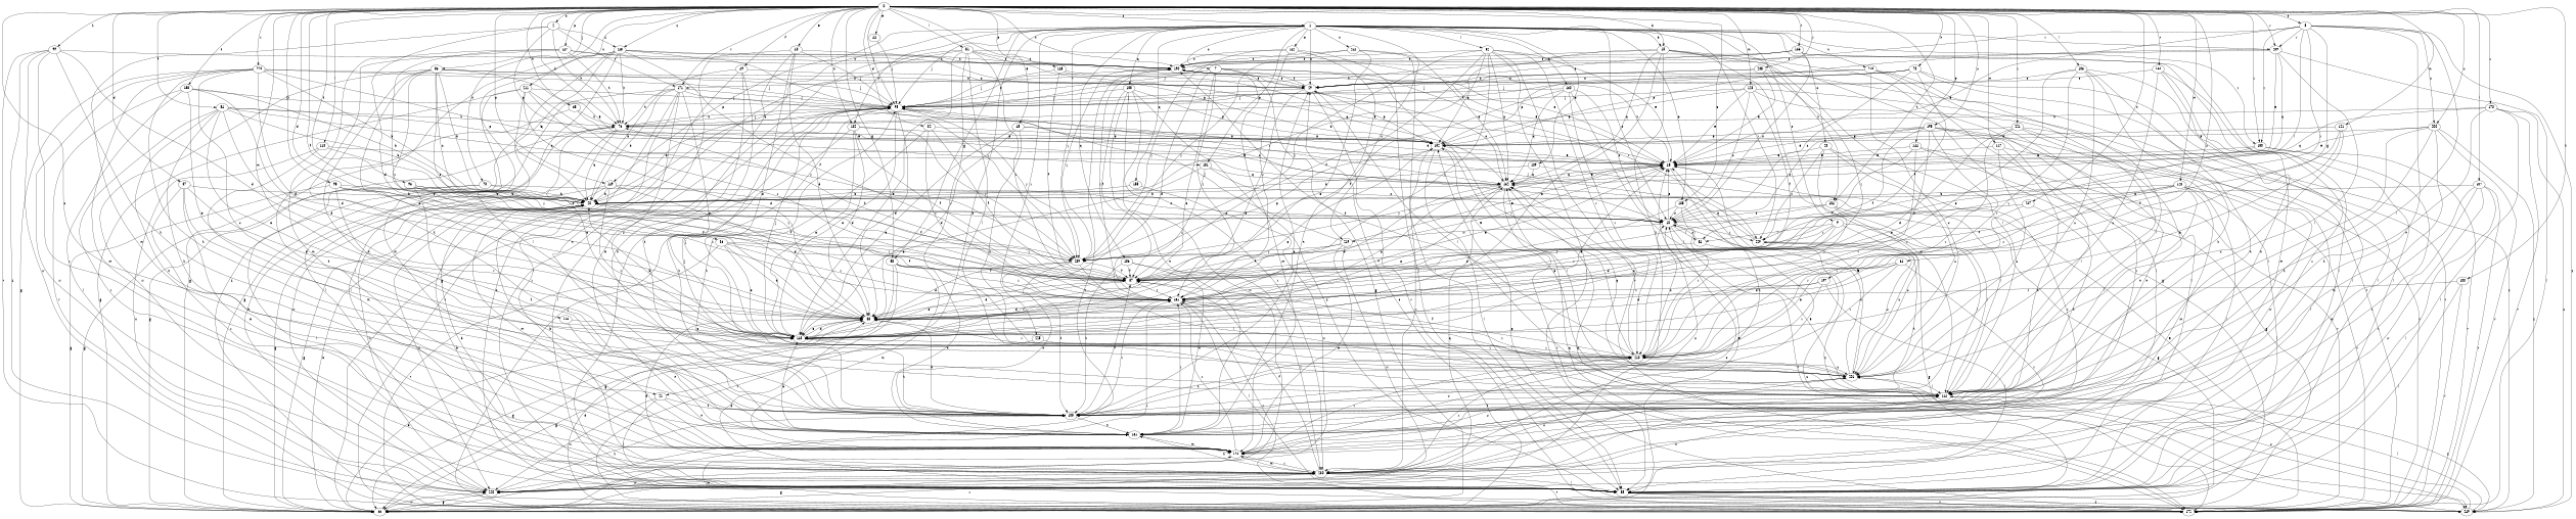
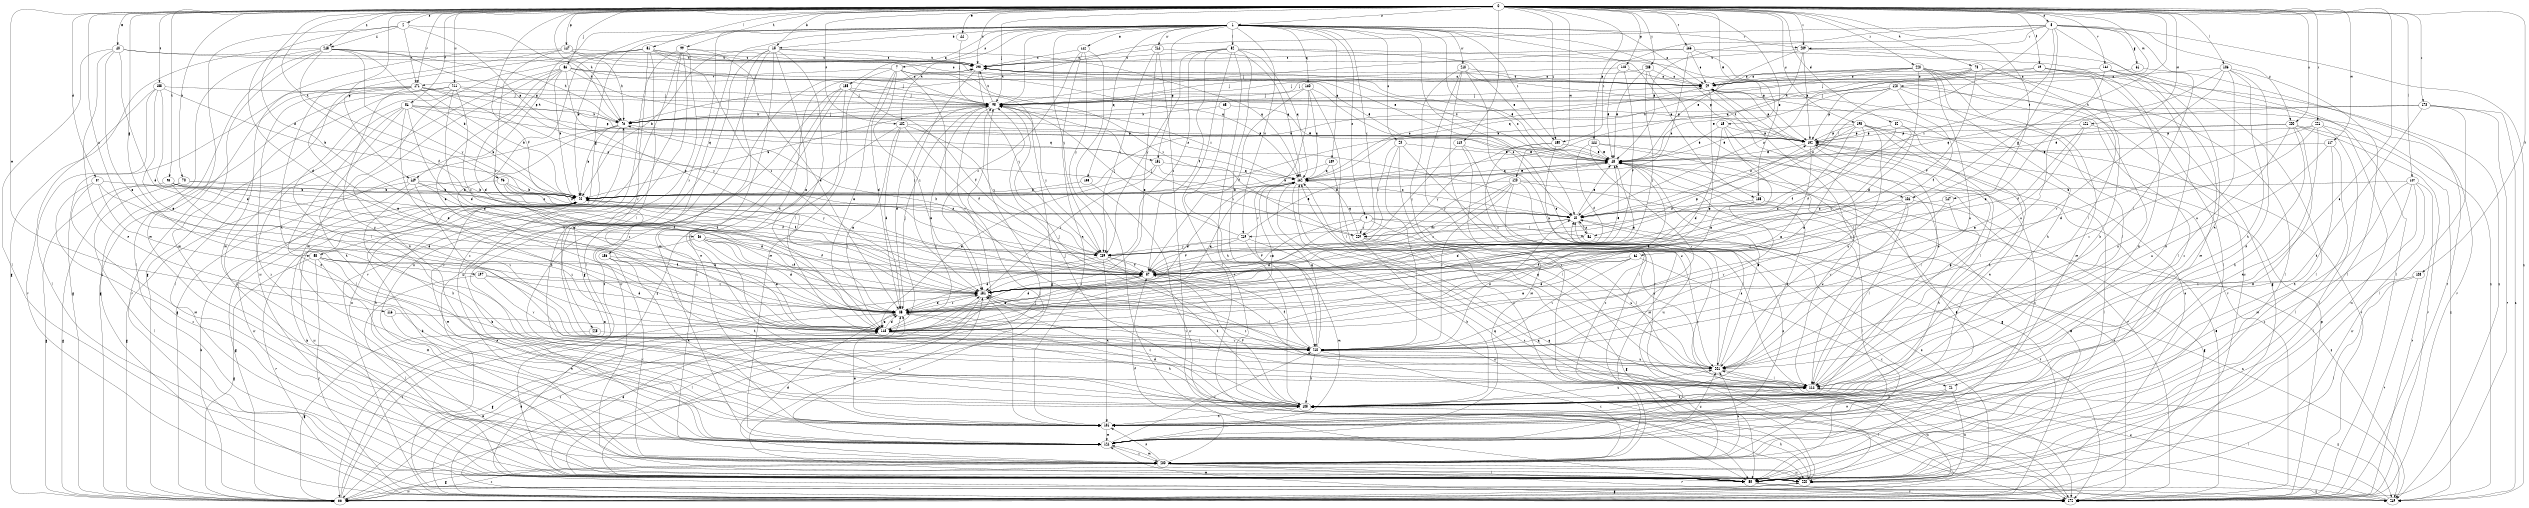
  strict digraph {
    fontname=Lato
    node [fontname=Lato]
    edge [fontname=Lato]
    0
    1
    2
    5
    15
    21
    32
    36
    37
    43
    44
    45
    49
    54
    57
    58
    68
    70
    73
    76
    81
    86
    95
    96
    98
    99
    103
    104
    106
    107
    113
    116
    117
    120
    121
    123
    132
    138
    144
    147
    148
    149
    164
    166
    171
    173
    180
    188
    190
    197
    198
    200
    209
    211
    221
    223
    238
    247
    248
    7
    9
    10
    20
    23
    29
    82
    139
    142
    151
    155
    156
    158
    160
    213
    214
    219
    225
    229
    239
    38
    124
    48
+   61
    64
    84
    114
    n87 [label=131]
    249
    143
    66
    85
    105
    162
    220
    181
    152
    172
    230
    201
    210
    0 -> 1 [label=a]
    0 -> 2 [label=a]
    0 -> 5 [label=a]
    0 -> 15 [label=b]
    0 -> 21 [label=c]
    0 -> 32 [label=d]
    0 -> 36 [label=d]
    0 -> 37 [label=d]
    0 -> 43 [label=e]
    0 -> 44 [label=e]
    0 -> 45 [label=e]
    0 -> 49 [label=f]
    0 -> 54 [label=f]
    0 -> 57 [label=f]
    0 -> 58 [label=g]
-   0 -> 68 [label=h]
    0 -> 70 [label=h]
    0 -> 73 [label=h]
    0 -> 76 [label=h]
    0 -> 81 [label=i]
    0 -> 86 [label=j]
    0 -> 95 [label=j]
    0 -> 96 [label=k]
    0 -> 98 [label=k]
    0 -> 99 [label=k]
    0 -> 103 [label=k]
    0 -> 104 [label=k]
    0 -> 106 [label=l]
    0 -> 107 [label=l]
    0 -> 113 [label=l]
    0 -> 116 [label=m]
    0 -> 117 [label=m]
    0 -> 120 [label=m]
    0 -> 121 [label=m]
    0 -> 123 [label=m]
    0 -> 132 [label=n]
    0 -> 138 [label=o]
    0 -> 144 [label=p]
    0 -> 147 [label=p]
    0 -> 148 [label=p]
    0 -> 149 [label=p]
    0 -> 164 [label=r]
    0 -> 166 [label=r]
    0 -> 171 [label=r]
    0 -> 173 [label=s]
    0 -> 180 [label=s]
    0 -> 188 [label=t]
    0 -> 190 [label=t]
    0 -> 197 [label=u]
    0 -> 198 [label=u]
    0 -> 200 [label=u]
    0 -> 209 [label=v]
    0 -> 211 [label=w]
    0 -> 221 [label=x]
    0 -> 223 [label=x]
    0 -> 238 [label=y]
    0 -> 247 [label=t]
    0 -> 248 [label=z]
    1 -> 15 [label=b]
    1 -> 21 [label=c]
    1 -> 58 [label=g]
    1 -> 95 [label=j]
    1 -> 104 [label=k]
    1 -> 132 [label=n]
    1 -> 138 [label=o]
    1 -> 149 [label=p]
    1 -> 180 [label=s]
    1 -> 209 [label=v]
    1 -> 7 [label=a]
    1 -> 9 [label=a]
    1 -> 10 [label=a]
    1 -> 20 [label=b]
    1 -> 23 [label=c]
    1 -> 29 [label=c]
    1 -> 82 [label=i]
    1 -> 139 [label=o]
    1 -> 142 [label=o]
    1 -> 151 [label=p]
    1 -> 155 [label=q]
    1 -> 156 [label=q]
    1 -> 158 [label=q]
    1 -> 160 [label=q]
    1 -> 213 [label=w]
    1 -> 214 [label=w]
    1 -> 219 [label=w]
    1 -> 225 [label=x]
    1 -> 229 [label=x]
    1 -> 239 [label=y]
    2 -> 76 [label=h]
    2 -> 171 [label=r]
    2 -> 248 [label=z]
    2 -> 151 [label=p]
    2 -> 38 [label=d]
    2 -> 124 [label=m]
    5 -> 76 [label=h]
    5 -> 180 [label=s]
    5 -> 200 [label=u]
    5 -> 209 [label=v]
    5 -> 229 [label=x]
    5 -> 48 [label=e]
+   5 -> 61 [label=g]
    5 -> 64 [label=g]
    5 -> 84 [label=i]
    5 -> 114 [label=l]
    5 -> n87 [label=n]
    5 -> 249 [label=z]
    15 -> 190 [label=t]
    15 -> 20 [label=b]
    15 -> 124 [label=m]
    15 -> 114 [label=l]
    15 -> 143 [label=o]
    15 -> 66 [label=g]
    15 -> 85 [label=i]
    15 -> 105 [label=k]
    15 -> 162 [label=q]
    21 -> n87 [label=n]
    21 -> 85 [label=i]
    21 -> 105 [label=k]
    21 -> 220 [label=w]
    32 -> 57 [label=f]
    32 -> 105 [label=k]
    32 -> 181 [label=s]
    32 -> 152 [label=p]
    36 -> 57 [label=f]
    36 -> 239 [label=y]
    36 -> 38 [label=d]
    36 -> 143 [label=o]
    36 -> 181 [label=s]
    36 -> 172 [label=r]
    37 -> 20 [label=b]
    37 -> 38 [label=d]
    37 -> 124 [label=m]
    37 -> 114 [label=l]
    37 -> 230 [label=x]
    43 -> 95 [label=j]
    43 -> 190 [label=t]
    43 -> 38 [label=d]
    43 -> n87 [label=n]
    43 -> 143 [label=o]
    43 -> 85 [label=i]
    44 -> 95 [label=j]
    45 -> 38 [label=d]
    45 -> 48 [label=e]
    45 -> 143 [label=o]
    45 -> 152 [label=p]
    45 -> 201 [label=u]
    49 -> 20 [label=b]
    49 -> 29 [label=c]
    49 -> n87 [label=n]
    49 -> 249 [label=z]
    49 -> 105 [label=k]
    54 -> 76 [label=h]
    54 -> 20 [label=b]
    54 -> 38 [label=d]
    54 -> n87 [label=n]
    54 -> 143 [label=o]
    54 -> 105 [label=k]
    54 -> 162 [label=q]
    54 -> 152 [label=p]
    54 -> 230 [label=x]
    57 -> 76 [label=h]
    57 -> 38 [label=d]
    57 -> 48 [label=e]
    57 -> 143 [label=o]
    57 -> 181 [label=s]
    58 -> 57 [label=f]
    58 -> 124 [label=m]
    58 -> n87 [label=n]
    58 -> 66 [label=g]
    58 -> 181 [label=s]
    58 -> 172 [label=r]
    68 -> 76 [label=h]
    68 -> 48 [label=e]
    68 -> 105 [label=k]
    70 -> 10 [label=a]
    70 -> 20 [label=b]
    70 -> 66 [label=g]
    70 -> 85 [label=i]
    73 -> 57 [label=f]
    73 -> 76 [label=h]
    73 -> 95 [label=j]
    73 -> 10 [label=a]
    73 -> 29 [label=c]
    73 -> 249 [label=z]
    73 -> 85 [label=i]
    76 -> 95 [label=j]
    76 -> 20 [label=b]
    76 -> 143 [label=o]
    76 -> 66 [label=g]
    76 -> 220 [label=w]
    76 -> 152 [label=p]
    81 -> 190 [label=t]
    81 -> 124 [label=m]
    81 -> 48 [label=e]
    81 -> 114 [label=l]
    81 -> 143 [label=o]
    81 -> 66 [label=g]
    81 -> 162 [label=q]
    81 -> 181 [label=s]
    81 -> 210 [label=v]
    86 -> 57 [label=c]
    86 -> 95 [label=j]
    86 -> 10 [label=a]
    86 -> 20 [label=b]
    86 -> 29 [label=c]
    86 -> 38 [label=d]
    86 -> 48 [label=e]
    86 -> n87 [label=n]
    86 -> 143 [label=o]
    86 -> 220 [label=w]
    95 -> 76 [label=h]
    95 -> 190 [label=t]
    95 -> 20 [label=b]
    95 -> 239 [label=y]
    95 -> 38 [label=d]
    95 -> 143 [label=o]
    95 -> 85 [label=i]
    95 -> 162 [label=x]
    96 -> 57 [label=f]
    96 -> 10 [label=a]
    96 -> 20 [label=b]
    96 -> 239 [label=y]
    96 -> 105 [label=k]
    98 -> 57 [label=f]
    98 -> 20 [label=b]
    98 -> 66 [label=g]
    98 -> 181 [label=s]
    98 -> 210 [label=v]
    99 -> 190 [label=t]
    99 -> 38 [label=d]
    99 -> 249 [label=z]
    99 -> 105 [label=k]
    99 -> 220 [label=w]
    99 -> 172 [label=r]
    99 -> 230 [label=x]
    103 -> 85 [label=i]
    103 -> 181 [label=s]
    103 -> 172 [label=r]
    104 -> 10 [label=a]
    104 -> 114 [label=l]
    104 -> 66 [label=g]
    104 -> 181 [label=s]
    104 -> 201 [label=u]
    106 -> 29 [label=c]
    106 -> n87 [label=n]
    106 -> 143 [label=o]
    106 -> 85 [label=i]
    106 -> 105 [label=k]
    106 -> 201 [label=u]
    106 -> 210 [label=v]
    107 -> 20 [label=b]
    107 -> 124 [label=m]
    107 -> 85 [label=i]
    107 -> 220 [label=w]
    107 -> 172 [label=r]
    107 -> 230 [label=x]
    113 -> 239 [label=y]
    113 -> 124 [label=m]
    113 -> 48 [label=e]
    113 -> 220 [label=w]
    116 -> n87 [label=n]
    116 -> 143 [label=o]
    117 -> 48 [label=e]
    117 -> n87 [label=n]
    117 -> 85 [label=i]
    117 -> 201 [label=u]
    120 -> 57 [label=f]
    120 -> 20 [label=b]
    120 -> 124 [label=m]
    120 -> 114 [label=l]
    120 -> 85 [label=i]
    120 -> 181 [label=s]
    120 -> 172 [label=r]
    120 -> 210 [label=v]
    121 -> 57 [label=f]
    121 -> 143 [label=o]
    121 -> 152 [label=p]
    121 -> 201 [label=u]
    123 -> 57 [label=f]
    123 -> 95 [label=j]
    123 -> 10 [label=a]
    123 -> 48 [label=e]
    123 -> 114 [label=l]
    123 -> 152 [label=p]
    123 -> 172 [label=r]
    132 -> 57 [label=f]
    132 -> 239 [label=y]
    132 -> 38 [label=d]
    132 -> 143 [label=o]
    132 -> 105 [label=k]
    132 -> 152 [label=p]
    138 -> 10 [label=a]
    138 -> 38 [label=d]
    138 -> 249 [label=z]
    138 -> 210 [label=v]
    144 -> 57 [label=f]
    144 -> 48 [label=e]
    144 -> 66 [label=g]
    144 -> 172 [label=r]
    144 -> 210 [label=v]
    147 -> 76 [label=h]
    147 -> 190 [label=t]
    147 -> 29 [label=c]
    147 -> 124 [label=m]
    147 -> 105 [label=k]
    147 -> 181 [label=s]
    148 -> 57 [label=f]
    148 -> 95 [label=j]
    148 -> 29 [label=c]
    148 -> 48 [label=e]
    149 -> 57 [label=f]
    149 -> 20 [label=b]
    149 -> 38 [label=d]
    149 -> 66 [label=g]
    149 -> 220 [label=w]
    149 -> 210 [label=v]
    164 -> 29 [label=c]
    164 -> 124 [label=m]
    164 -> n87 [label=n]
    164 -> 85 [label=i]
    164 -> 201 [label=u]
    166 -> 95 [label=j]
    166 -> 190 [label=t]
    166 -> 10 [label=a]
    166 -> 29 [label=c]
    166 -> 85 [label=i]
    166 -> 230 [label=x]
    171 -> 76 [label=h]
    171 -> 95 [label=j]
    171 -> 10 [label=a]
    171 -> 20 [label=b]
    171 -> 143 [label=o]
    171 -> 66 [label=g]
    171 -> 172 [label=r]
    171 -> 230 [label=x]
    171 -> 201 [label=u]
    173 -> 76 [label=h]
    173 -> 249 [label=z]
    173 -> 85 [label=i]
    173 -> 105 [label=k]
    173 -> 162 [label=q]
    173 -> 172 [label=r]
    180 -> 239 [label=y]
    180 -> 48 [label=e]
    180 -> 172 [label=r]
    180 -> 230 [label=x]
    188 -> 95 [label=j]
    188 -> 20 [label=b]
    188 -> 38 [label=d]
    188 -> 143 [label=o]
    188 -> 85 [label=i]
    188 -> 172 [label=r]
    190 -> 29 [label=c]
    190 -> 239 [label=y]
    190 -> 48 [label=e]
    190 -> 181 [label=s]
    197 -> 38 [label=d]
    197 -> 85 [label=i]
    197 -> 181 [label=s]
    197 -> 210 [label=v]
    198 -> 57 [label=f]
    198 -> 10 [label=a]
    198 -> 48 [label=e]
    198 -> 114 [label=l]
    198 -> n87 [label=n]
    198 -> 143 [label=o]
    198 -> 152 [label=p]
    198 -> 172 [label=r]
    198 -> 210 [label=v]
    200 -> 124 [label=m]
    200 -> 48 [label=e]
    200 -> 114 [label=l]
    200 -> 249 [label=z]
    200 -> 105 [label=k]
    200 -> 152 [label=p]
    200 -> 172 [label=r]
    209 -> 190 [label=t]
    209 -> 48 [label=e]
    209 -> 114 [label=l]
    209 -> 162 [label=q]
    209 -> 152 [label=p]
    209 -> 172 [label=i]
    211 -> 95 [label=j]
    211 -> 239 [label=y]
    211 -> 38 [label=d]
    211 -> 114 [label=l]
    211 -> 66 [label=g]
    211 -> 85 [label=i]
    211 -> 181 [label=s]
    221 -> 38 [label=d]
    221 -> n87 [label=n]
    221 -> 85 [label=i]
    221 -> 220 [label=w]
    221 -> 152 [label=p]
    221 -> 210 [label=v]
    223 -> 95 [label=j]
    223 -> 20 [label=b]
    223 -> 29 [label=c]
    223 -> 38 [label=d]
    223 -> 124 [label=m]
    223 -> 66 [label=g]
    223 -> 105 [label=k]
    223 -> 162 [label=q]
    223 -> 220 [label=w]
    223 -> 201 [label=u]
    238 -> 95 [label=j]
    238 -> 29 [label=c]
    238 -> 48 [label=e]
    238 -> 114 [label=l]
    238 -> 181 [label=s]
    247 -> 10 [label=a]
    247 -> 105 [label=k]
    247 -> 210 [label=v]
    248 -> 57 [label=f]
    248 -> 76 [label=h]
    248 -> 190 [label=t]
    248 -> 20 [label=b]
    248 -> 239 [label=y]
    248 -> 124 [label=m]
    248 -> 249 [label=z]
    248 -> 66 [label=g]
    248 -> 85 [label=i]
    248 -> 152 [label=p]
    7 -> 171 [label=r]
    7 -> 229 [label=x]
    7 -> 38 [label=d]
    7 -> 124 [label=m]
    7 -> 143 [label=o]
    7 -> 66 [label=g]
    7 -> 181 [label=s]
    7 -> 210 [label=v]
    9 -> 229 [label=x]
    9 -> 38 [label=d]
    9 -> 84 [label=i]
    9 -> 114 [label=l]
    9 -> 181 [label=s]
    9 -> 201 [label=u]
    10 -> 219 [label=w]
    10 -> 229 [label=x]
    10 -> 48 [label=e]
    10 -> 84 [label=i]
    10 -> 172 [label=r]
    20 -> 10 [label=a]
    20 -> 124 [label=m]
    20 -> 66 [label=g]
    20 -> 220 [label=w]
    20 -> 181 [label=s]
    23 -> 229 [label=x]
    23 -> 48 [label=e]
    23 -> 230 [label=x]
    23 -> 201 [label=u]
    23 -> 210 [label=v]
    29 -> 95 [label=j]
    29 -> 190 [label=t]
    29 -> 114 [label=l]
    29 -> 143 [label=o]
    29 -> 152 [label=p]
    29 -> 172 [label=r]
    82 -> 57 [label=f]
    82 -> 190 [label=t]
    82 -> 239 [label=y]
    82 -> 48 [label=e]
    82 -> 85 [label=i]
    82 -> 162 [label=q]
    82 -> 181 [label=s]
    82 -> 152 [label=p]
    82 -> 172 [label=r]
    82 -> 210 [label=v]
    139 -> 20 [label=b]
    139 -> 114 [label=l]
    139 -> 162 [label=q]
    142 -> 190 [label=t]
    142 -> 239 [label=y]
    142 -> n87 [label=n]
    142 -> 85 [label=i]
    142 -> 181 [label=s]
    151 -> 10 [label=a]
    151 -> 143 [label=o]
    151 -> 162 [label=q]
    151 -> 181 [label=s]
    155 -> 57 [label=f]
    155 -> 95 [label=j]
    155 -> n87 [label=n]
    155 -> 249 [label=z]
    155 -> 220 [label=w]
    155 -> 152 [label=p]
    155 -> 230 [label=x]
    156 -> 57 [label=f]
    156 -> n87 [label=n]
    156 -> 105 [label=k]
    156 -> 230 [label=x]
    158 -> 20 [label=b]
    158 -> 220 [label=w]
    160 -> 57 [label=f]
    160 -> 95 [label=j]
    160 -> 10 [label=a]
    160 -> 114 [label=l]
    160 -> 162 [label=q]
    160 -> 210 [label=v]
    213 -> 29 [label=c]
    213 -> 85 [label=i]
    213 -> 152 [label=p]
    213 -> 172 [label=r]
    213 -> 230 [label=x]
    213 -> 201 [label=u]
    214 -> 190 [label=t]
    214 -> 239 [label=y]
    214 -> 143 [label=o]
    214 -> 85 [label=i]
    214 -> 162 [label=q]
    219 -> 57 [label=f]
    219 -> 95 [label=j]
    219 -> 239 [label=y]
    219 -> 124 [label=m]
    219 -> 48 [label=e]
    219 -> 220 [label=w]
    225 -> 66 [label=g]
    225 -> 210 [label=v]
    229 -> 95 [label=j]
    229 -> 66 [label=g]
    229 -> 105 [label=k]
    229 -> 162 [label=q]
    229 -> 201 [label=u]
    239 -> 57 [label=f]
    239 -> 38 [label=d]
    239 -> 114 [label=l]
    239 -> n87 [label=n]
    239 -> 105 [label=k]
    239 -> 152 [label=p]
    38 -> 143 [label=o]
    38 -> 66 [label=g]
    38 -> 162 [label=q]
    38 -> 181 [label=s]
    38 -> 210 [label=v]
    124 -> 10 [label=a]
    124 -> 20 [label=b]
    124 -> 181 [label=s]
    124 -> 230 [label=x]
    124 -> 201 [label=u]
    124 -> 210 [label=v]
    48 -> 190 [label=t]
    48 -> 239 [label=y]
    48 -> 105 [label=k]
    48 -> 162 [label=q]
+   61 -> 29 [label=c]
+   61 -> 172 [label=r]
    64 -> 57 [label=f]
    64 -> 38 [label=d]
    64 -> 143 [label=o]
    64 -> 230 [label=x]
    64 -> 210 [label=v]
    84 -> 57 [label=f]
    84 -> 10 [label=a]
    84 -> 249 [label=z]
    114 -> 249 [label=z]
    114 -> 105 [label=k]
    114 -> 220 [label=w]
    114 -> 152 [label=p]
    n87 -> 124 [label=m]
    n87 -> 143 [label=o]
    n87 -> 181 [label=s]
    249 -> 114 [label=l]
    249 -> 162 [label=q]
    249 -> 201 [label=u]
    143 -> 95 [label=j]
    143 -> 20 [label=b]
    143 -> 38 [label=d]
    143 -> 48 [label=e]
    143 -> 105 [label=k]
    143 -> 210 [label=v]
    66 -> 190 [label=t]
    66 -> 20 [label=b]
    66 -> 29 [label=c]
    66 -> 48 [label=e]
    66 -> 143 [label=o]
    66 -> 220 [label=w]
    66 -> 181 [label=s]
    66 -> 230 [label=x]
    85 -> 95 [label=j]
    85 -> 20 [label=b]
    85 -> 38 [label=d]
    85 -> 249 [label=z]
    85 -> 172 [label=r]
    105 -> 57 [label=f]
    105 -> 95 [label=j]
    105 -> 29 [label=c]
    105 -> 38 [label=d]
    105 -> n87 [label=n]
    105 -> 181 [label=s]
    105 -> 201 [label=u]
    162 -> 20 [label=b]
    162 -> 29 [label=c]
    162 -> 38 [label=d]
    162 -> 48 [label=e]
    162 -> 143 [label=o]
    162 -> 172 [label=r]
    220 -> 76 [label=h]
    220 -> 10 [label=a]
    220 -> 66 [label=g]
    220 -> 105 [label=k]
    220 -> 162 [label=q]
    181 -> 38 [label=d]
    181 -> 48 [label=e]
    181 -> 114 [label=l]
    181 -> 85 [label=i]
    152 -> 48 [label=e]
    152 -> 114 [label=l]
    152 -> 143 [label=o]
    152 -> 85 [label=i]
    152 -> 230 [label=x]
    172 -> 95 [label=j]
    172 -> 38 [label=d]
    172 -> 124 [label=m]
    172 -> 48 [label=e]
    172 -> 162 [label=q]
    172 -> 181 [label=s]
    172 -> 152 [label=p]
    230 -> 57 [label=f]
    230 -> 20 [label=b]
    230 -> 38 [label=d]
    230 -> 124 [label=m]
    230 -> 48 [label=e]
    230 -> n87 [label=n]
    230 -> 66 [label=g]
    230 -> 85 [label=i]
    230 -> 220 [label=w]
    230 -> 172 [label=r]
    230 -> 201 [label=u]
    201 -> 95 [label=j]
    201 -> 10 [label=a]
    201 -> 48 [label=e]
    201 -> 114 [label=l]
    201 -> 162 [label=q]
    201 -> 181 [label=s]
    210 -> 57 [label=f]
    210 -> 190 [label=t]
    210 -> 10 [label=a]
    210 -> 105 [label=k]
    210 -> 162 [label=q]
    210 -> 230 [label=x]
    210 -> 201 [label=u]
  }
